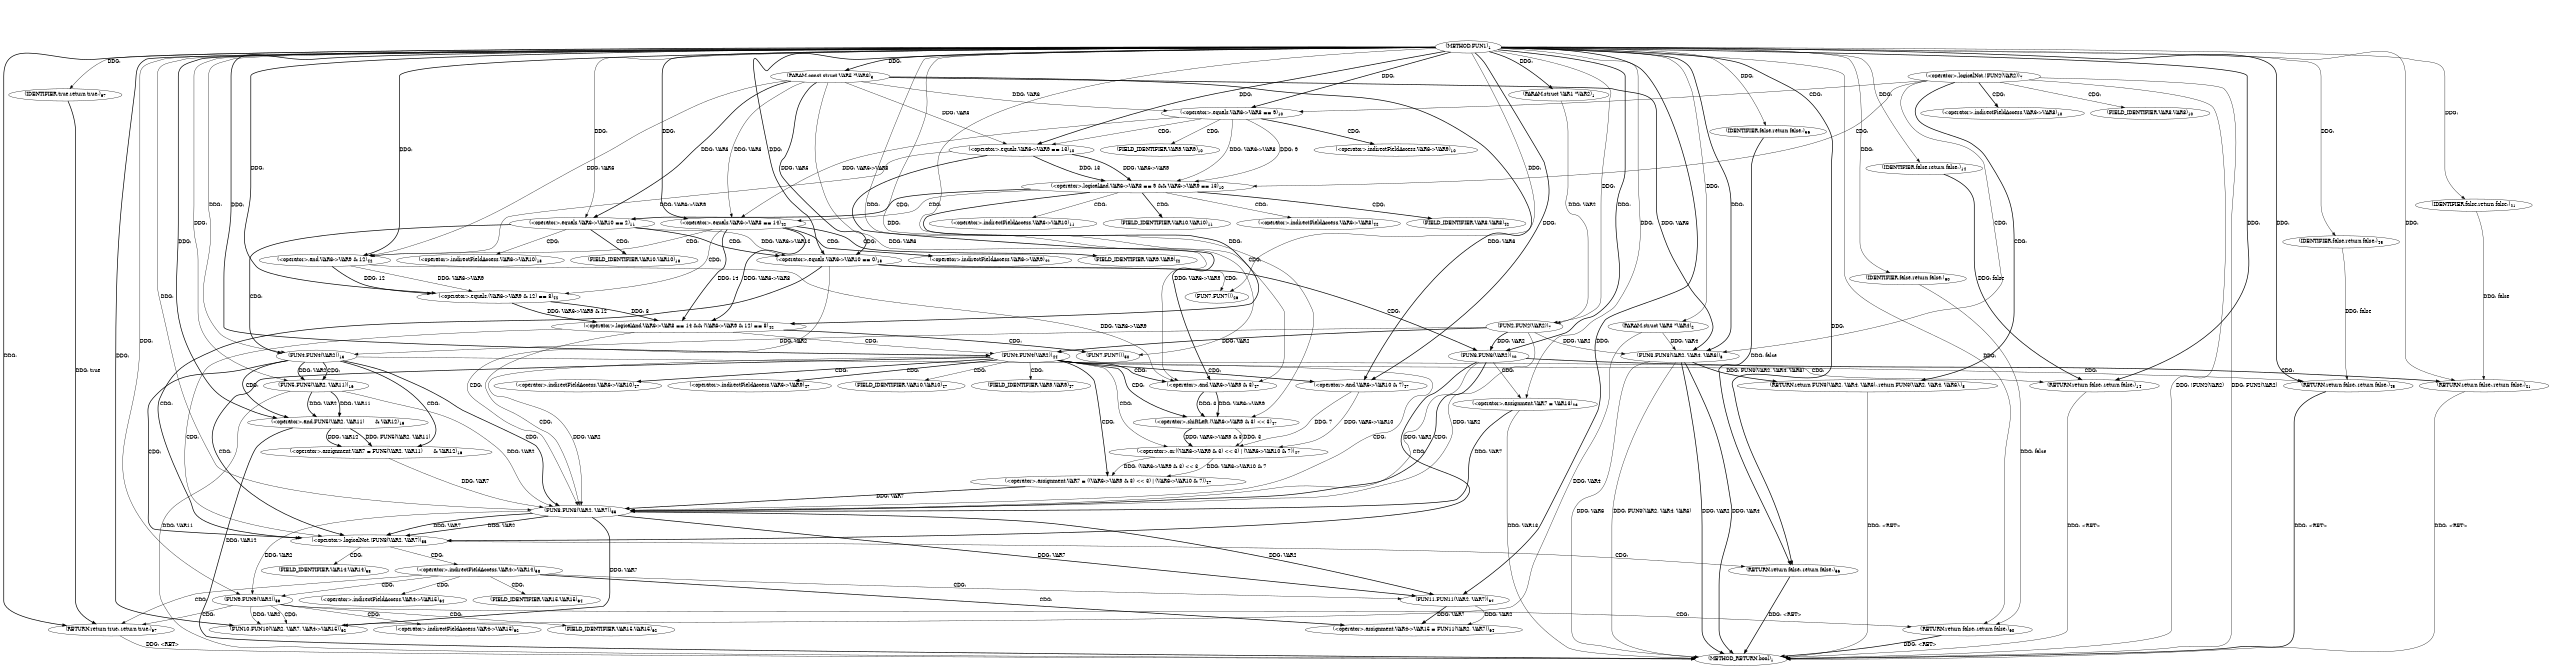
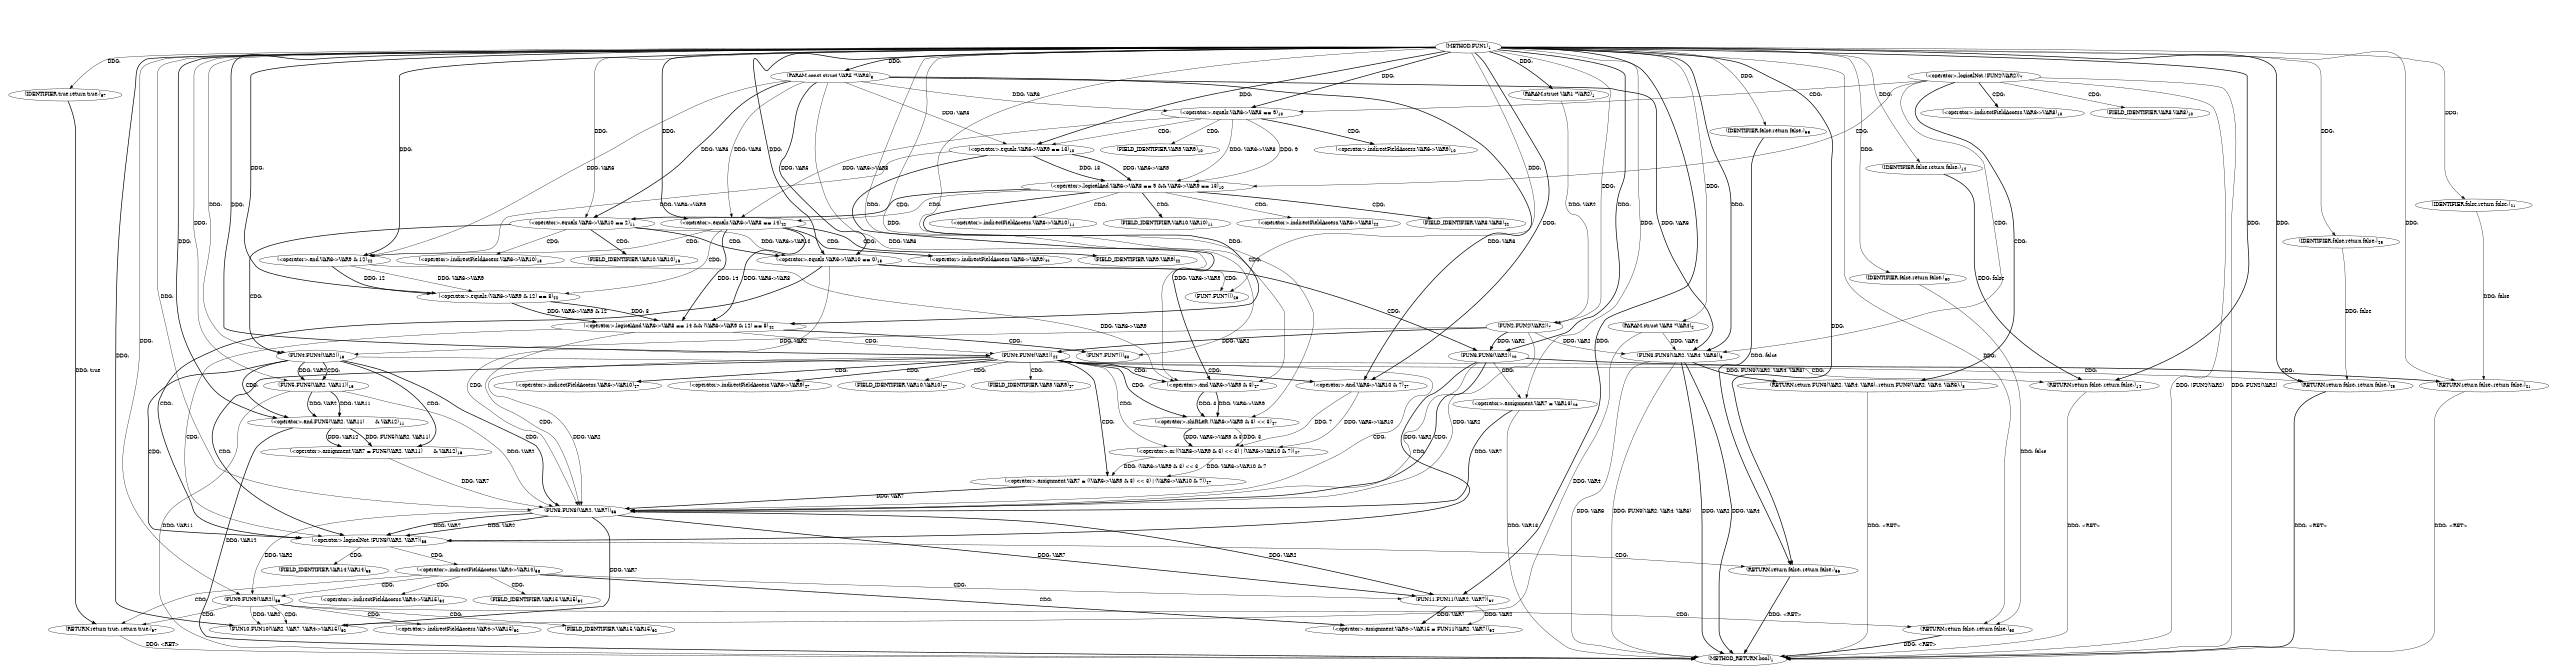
  digraph {
    edge [style=solid]
    n1 [label=<(METHOD,FUN1)<SUB>1</SUB>>]
    n2 [label=<(PARAM,struct VAR1 *VAR2)<SUB>1</SUB>>]
    n3 [label=<(PARAM,struct VAR3 *VAR4)<SUB>2</SUB>>]
    n4 [label=<(PARAM,const struct VAR5 *VAR6)<SUB>3</SUB>>]
    n5 [label=<(RETURN,return true;,return true;)<SUB>67</SUB>>]
    n6 [label=<(IDENTIFIER,true,return true;)<SUB>67</SUB>>]
    n7 [label=<(RETURN,return false;,return false;)<SUB>56</SUB>>]
    n8 [label=<(FUN10,FUN10(VAR2, VAR7, VAR4-&gt;VAR15))<SUB>62</SUB>>]
    n9 [label=<(FUN2,FUN2(VAR2))<SUB>7</SUB>>]
    n10 [label=<(FUN3,FUN3(VAR2, VAR4, VAR6))<SUB>8</SUB>>]
    n11 [label=<(&lt;operator&gt;.equals,VAR6-&gt;VAR8 == 9)<SUB>10</SUB>>]
    n12 [label=<(&lt;operator&gt;.equals,VAR6-&gt;VAR9 == 13)<SUB>10</SUB>>]
    n13 [label=<(&lt;operator&gt;.equals,VAR6-&gt;VAR10 == 2)<SUB>11</SUB>>]
    n14 [label=<(FUN8,FUN8(VAR2, VAR7))<SUB>55</SUB>>]
    n15 [label=<(IDENTIFIER,false,return false;)<SUB>56</SUB>>]
    n16 [label=<(FUN9,FUN9(VAR2))<SUB>59</SUB>>]
    n17 [label=<(RETURN,return false;,return false;)<SUB>60</SUB>>]
    n18 [label=<(FUN4,FUN4(VAR2))<SUB>13</SUB>>]
    n19 [label=<(IDENTIFIER,false,return false;)<SUB>60</SUB>>]
    n20 [label=<(FUN11,FUN11(VAR2, VAR7))<SUB>64</SUB>>]
    n21 [label=<(RETURN,return false;,return false;)<SUB>14</SUB>>]
-   n22 [label=<(&lt;operator&gt;.and,FUN5(VAR2, VAR11) 			      &amp; VAR12)<SUB>16</SUB>>]
+   n22 [label=<(&lt;operator&gt;.and,FUN5(VAR2, VAR11) 			      &amp; VAR12)<SUB>11</SUB>>]
    n23 [label=<(&lt;operator&gt;.equals,VAR6-&gt;VAR10 == 0)<SUB>18</SUB>>]
    n24 [label=<(&lt;operator&gt;.equals,VAR6-&gt;VAR8 == 14)<SUB>42</SUB>>]
    n25 [label=<(&lt;operator&gt;.equals,(VAR6-&gt;VAR9 &amp; 12) == 8)<SUB>42</SUB>>]
    n26 [label=<(FUN4,FUN4(VAR2))<SUB>44</SUB>>]
    n27 [label=<(FUN7,FUN7())<SUB>50</SUB>>]
    n28 [label=<(IDENTIFIER,false,return false;)<SUB>14</SUB>>]
    n29 [label=<(FUN5,FUN5(VAR2, VAR11))<SUB>16</SUB>>]
    n30 [label=<(&lt;operator&gt;.assignment,VAR7 = VAR13)<SUB>23</SUB>>]
    n31 [label=<(&lt;operator&gt;.and,VAR6-&gt;VAR9 &amp; 12)<SUB>42</SUB>>]
    n32 [label=<(RETURN,return false;,return false;)<SUB>45</SUB>>]
    n33 [label=<(FUN6,FUN6(VAR2))<SUB>20</SUB>>]
    n34 [label=<(FUN7,FUN7())<SUB>26</SUB>>]
    n35 [label=<(IDENTIFIER,false,return false;)<SUB>45</SUB>>]
    n36 [label=<(&lt;operator&gt;.shiftLeft,(VAR6-&gt;VAR9 &amp; 3) &lt;&lt; 3)<SUB>47</SUB>>]
    n37 [label=<(&lt;operator&gt;.and,VAR6-&gt;VAR10 &amp; 7)<SUB>47</SUB>>]
    n38 [label=<(RETURN,return false;,return false;)<SUB>21</SUB>>]
    n39 [label=<(&lt;operator&gt;.and,VAR6-&gt;VAR9 &amp; 3)<SUB>47</SUB>>]
    n40 [label=<(IDENTIFIER,false,return false;)<SUB>21</SUB>>]
    n41 [label=<(METHOD_RETURN,bool)<SUB>1</SUB>>]
    n42 [label=<(RETURN,return FUN3(VAR2, VAR4, VAR6);,return FUN3(VAR2, VAR4, VAR6);)<SUB>8</SUB>>]
    n43 [label=<(&lt;operator&gt;.logicalAnd,VAR6-&gt;VAR8 == 9 &amp;&amp; VAR6-&gt;VAR9 == 13)<SUB>10</SUB>>]
    n44 [label=<(&lt;operator&gt;.indirectFieldAccess,VAR6-&gt;VAR9)<SUB>10</SUB>>]
    n45 [label=<(FIELD_IDENTIFIER,VAR9,VAR9)<SUB>10</SUB>>]
    n46 [label=<(&lt;operator&gt;.indirectFieldAccess,VAR6-&gt;VAR10)<SUB>18</SUB>>]
    n47 [label=<(FIELD_IDENTIFIER,VAR10,VAR10)<SUB>18</SUB>>]
    n48 [label=<(&lt;operator&gt;.logicalNot,!FUN8(VAR2, VAR7))<SUB>55</SUB>>]
    n49 [label=<(&lt;operator&gt;.indirectFieldAccess,VAR4-&gt;VAR15)<SUB>62</SUB>>]
    n50 [label=<(FIELD_IDENTIFIER,VAR15,VAR15)<SUB>62</SUB>>]
    n51 [label=<(&lt;operator&gt;.assignment,VAR7 = FUN5(VAR2, VAR11) 			      &amp; VAR12)<SUB>16</SUB>>]
    n52 [label=<(&lt;operator&gt;.assignment,VAR4-&gt;VAR15 = FUN11(VAR2, VAR7))<SUB>64</SUB>>]
    n53 [label=<(&lt;operator&gt;.logicalAnd,VAR6-&gt;VAR8 == 14 &amp;&amp; (VAR6-&gt;VAR9 &amp; 12) == 8)<SUB>42</SUB>>]
    n54 [label=<(&lt;operator&gt;.indirectFieldAccess,VAR6-&gt;VAR9)<SUB>42</SUB>>]
    n55 [label=<(FIELD_IDENTIFIER,VAR9,VAR9)<SUB>42</SUB>>]
    n56 [label=<(&lt;operator&gt;.assignment,VAR7 = ((VAR6-&gt;VAR9 &amp; 3) &lt;&lt; 3) | (VAR6-&gt;VAR10 &amp; 7))<SUB>47</SUB>>]
    n57 [label=<(&lt;operator&gt;.or,((VAR6-&gt;VAR9 &amp; 3) &lt;&lt; 3) | (VAR6-&gt;VAR10 &amp; 7))<SUB>47</SUB>>]
    n58 [label=<(&lt;operator&gt;.indirectFieldAccess,VAR6-&gt;VAR10)<SUB>47</SUB>>]
    n59 [label=<(&lt;operator&gt;.indirectFieldAccess,VAR6-&gt;VAR9)<SUB>47</SUB>>]
    n60 [label=<(FIELD_IDENTIFIER,VAR10,VAR10)<SUB>47</SUB>>]
    n61 [label=<(FIELD_IDENTIFIER,VAR9,VAR9)<SUB>47</SUB>>]
    n62 [label=<(&lt;operator&gt;.logicalNot,!FUN2(VAR2))<SUB>7</SUB>>]
    n63 [label=<(&lt;operator&gt;.indirectFieldAccess,VAR6-&gt;VAR8)<SUB>10</SUB>>]
    n64 [label=<(FIELD_IDENTIFIER,VAR8,VAR8)<SUB>10</SUB>>]
    n65 [label=<(&lt;operator&gt;.indirectFieldAccess,VAR6-&gt;VAR10)<SUB>11</SUB>>]
    n66 [label=<(FIELD_IDENTIFIER,VAR10,VAR10)<SUB>11</SUB>>]
    n67 [label=<(&lt;operator&gt;.indirectFieldAccess,VAR6-&gt;VAR8)<SUB>42</SUB>>]
    n68 [label=<(FIELD_IDENTIFIER,VAR8,VAR8)<SUB>42</SUB>>]
    n69 [label=<(&lt;operator&gt;.indirectFieldAccess,VAR4-&gt;VAR14)<SUB>58</SUB>>]
    n70 [label=<(FIELD_IDENTIFIER,VAR14,VAR14)<SUB>58</SUB>>]
    n71 [label=<(&lt;operator&gt;.indirectFieldAccess,VAR4-&gt;VAR15)<SUB>64</SUB>>]
    n72 [label=<(FIELD_IDENTIFIER,VAR15,VAR15)<SUB>64</SUB>>]
    n1 -> n2 [label="DDG: " style=bold]
    n1 -> n3 [label="DDG: "]
    n1 -> n4 [label="DDG: " style=bold]
-   n1 -> n5 [label="DDG: " style=bold]
    n1 -> n6 [label="DDG: "]
    n1 -> n7 [label="DDG: " style=bold]
    n1 -> n8 [label="DDG: " style=bold]
    n1 -> n9 [label="DDG: "]
    n1 -> n10 [label="DDG: " style=bold]
    n1 -> n11 [label="DDG: " style=bold]
    n1 -> n12 [label="DDG: " style=bold]
    n1 -> n13 [label="DDG: "]
    n1 -> n14 [label="DDG: "]
    n1 -> n15 [label="DDG: "]
    n1 -> n16 [label="DDG: "]
    n1 -> n17 [label="DDG: "]
    n1 -> n18 [label="DDG: "]
    n1 -> n19 [label="DDG: "]
    n1 -> n20 [label="DDG: " style=bold]
    n1 -> n21 [label="DDG: " style=bold]
    n1 -> n22 [label="DDG: " style=bold]
    n1 -> n23 [label="DDG: " style=bold]
    n1 -> n24 [label="DDG: " style=bold]
    n1 -> n25 [label="DDG: " style=bold]
    n1 -> n26 [label="DDG: " style=bold]
    n1 -> n27 [label="DDG: "]
    n1 -> n28 [label="DDG: "]
    n1 -> n29 [label="DDG: "]
    n1 -> n30 [label="DDG: "]
    n1 -> n31 [label="DDG: " style=bold]
    n1 -> n32 [label="DDG: " style=bold]
    n1 -> n33 [label="DDG: " style=bold]
    n1 -> n34 [label="DDG: "]
    n1 -> n35 [label="DDG: "]
    n1 -> n36 [label="DDG: "]
    n1 -> n37 [label="DDG: " style=bold]
    n1 -> n38 [label="DDG: "]
    n1 -> n39 [label="DDG: "]
    n1 -> n40 [label="DDG: "]
    n2 -> n9 [label="DDG: VAR2"]
    n3 -> n8 [label="DDG: VAR4"]
    n3 -> n10 [label="DDG: VAR4"]
    n4 -> n10 [label="DDG: VAR6" style=bold]
    n4 -> n11 [label="DDG: VAR6"]
    n4 -> n12 [label="DDG: VAR6"]
    n4 -> n13 [label="DDG: VAR6" style=bold]
    n4 -> n23 [label="DDG: VAR6" style=bold]
    n4 -> n24 [label="DDG: VAR6"]
    n4 -> n31 [label="DDG: VAR6"]
    n4 -> n37 [label="DDG: VAR6" style=bold]
    n4 -> n39 [label="DDG: VAR6"]
    n5 -> n41 [label="DDG: &lt;RET&gt;"]
    n6 -> n5 [label="DDG: true" style=bold]
    n7 -> n41 [label="DDG: &lt;RET&gt;" style=bold]
    n9 -> n10 [label="DDG: VAR2"]
    n9 -> n14 [label="DDG: VAR2"]
    n9 -> n18 [label="DDG: VAR2"]
    n9 -> n26 [label="DDG: VAR2" style=bold]
    n9 -> n33 [label="DDG: VAR2" style=bold]
    n10 -> n41 [label="DDG: VAR2" style=bold]
    n10 -> n41 [label="DDG: VAR4" style=bold]
    n10 -> n41 [label="DDG: VAR6"]
    n10 -> n41 [label="DDG: FUN3(VAR2, VAR4, VAR6)"]
    n10 -> n42 [label="DDG: FUN3(VAR2, VAR4, VAR6)" style=bold]
    n11 -> n12 [label="CDG: "]
    n11 -> n24 [label="DDG: VAR6-&gt;VAR8"]
    n11 -> n43 [label="DDG: VAR6-&gt;VAR8"]
    n11 -> n43 [label="DDG: 9"]
    n11 -> n44 [label="CDG: " style=bold]
    n11 -> n45 [label="CDG: "]
    n12 -> n31 [label="DDG: VAR6-&gt;VAR9"]
    n12 -> n39 [label="DDG: VAR6-&gt;VAR9" style=bold]
    n12 -> n43 [label="DDG: VAR6-&gt;VAR9" style=bold]
    n12 -> n43 [label="DDG: 13" style=bold]
    n13 -> n18 [label="CDG: " style=bold]
    n13 -> n23 [label="DDG: VAR6-&gt;VAR10"]
    n13 -> n23 [label="CDG: " style=bold]
    n13 -> n46 [label="CDG: "]
    n13 -> n47 [label="CDG: " style=bold]
    n14 -> n8 [label="DDG: VAR7" style=bold]
    n14 -> n16 [label="DDG: VAR2"]
    n14 -> n20 [label="DDG: VAR2" style=bold]
    n14 -> n20 [label="DDG: VAR7" style=bold]
    n14 -> n48 [label="DDG: VAR2" style=bold]
    n14 -> n48 [label="DDG: VAR7" style=bold]
    n15 -> n7 [label="DDG: false" style=bold]
    n16 -> n5 [label="CDG: "]
    n16 -> n8 [label="DDG: VAR2"]
    n16 -> n8 [label="CDG: "]
    n16 -> n17 [label="CDG: "]
    n16 -> n49 [label="CDG: "]
    n16 -> n50 [label="CDG: "]
    n17 -> n41 [label="DDG: &lt;RET&gt;" style=bold]
    n18 -> n14 [label="CDG: " style=bold]
    n18 -> n21 [label="CDG: "]
    n18 -> n22 [label="CDG: " style=bold]
    n18 -> n29 [label="DDG: VAR2" style=bold]
    n18 -> n29 [label="CDG: " style=bold]
    n18 -> n48 [label="CDG: " style=bold]
    n18 -> n51 [label="CDG: " style=bold]
    n19 -> n17 [label="DDG: false"]
    n20 -> n52 [label="DDG: VAR2"]
    n20 -> n52 [label="DDG: VAR7" style=bold]
    n21 -> n41 [label="DDG: &lt;RET&gt;"]
    n22 -> n41 [label="DDG: VAR12" style=bold]
    n22 -> n51 [label="DDG: FUN5(VAR2, VAR11)" style=bold]
    n22 -> n51 [label="DDG: VAR12" style=bold]
    n23 -> n14 [label="CDG: "]
    n23 -> n33 [label="CDG: " style=bold]
    n23 -> n34 [label="CDG: "]
    n23 -> n48 [label="CDG: " style=bold]
    n24 -> n25 [label="CDG: "]
    n24 -> n31 [label="CDG: "]
    n24 -> n53 [label="DDG: VAR6-&gt;VAR8" style=bold]
    n24 -> n53 [label="DDG: 14" style=bold]
    n24 -> n54 [label="CDG: " style=bold]
    n24 -> n55 [label="CDG: " style=bold]
    n25 -> n53 [label="DDG: VAR6-&gt;VAR9 &amp; 12" style=bold]
    n25 -> n53 [label="DDG: 8" style=bold]
    n26 -> n14 [label="DDG: VAR2"]
    n26 -> n14 [label="CDG: "]
    n26 -> n32 [label="CDG: "]
    n26 -> n36 [label="CDG: " style=bold]
    n26 -> n37 [label="CDG: " style=bold]
    n26 -> n39 [label="CDG: " style=bold]
    n26 -> n48 [label="CDG: " style=bold]
    n26 -> n56 [label="CDG: " style=bold]
    n26 -> n57 [label="CDG: "]
    n26 -> n58 [label="CDG: " style=bold]
    n26 -> n59 [label="CDG: " style=bold]
    n26 -> n60 [label="CDG: "]
    n26 -> n61 [label="CDG: "]
    n28 -> n21 [label="DDG: false" style=bold]
    n29 -> n14 [label="DDG: VAR2"]
    n29 -> n22 [label="DDG: VAR2" style=bold]
    n29 -> n22 [label="DDG: VAR11" style=bold]
    n29 -> n41 [label="DDG: VAR11"]
    n30 -> n14 [label="DDG: VAR7" style=bold]
    n30 -> n41 [label="DDG: VAR13"]
    n31 -> n25 [label="DDG: VAR6-&gt;VAR9"]
    n31 -> n25 [label="DDG: 12" style=bold]
    n31 -> n39 [label="DDG: VAR6-&gt;VAR9"]
    n32 -> n41 [label="DDG: &lt;RET&gt;" style=bold]
    n33 -> n14 [label="DDG: VAR2"]
    n33 -> n14 [label="CDG: " style=bold]
    n33 -> n30 [label="CDG: "]
    n33 -> n38 [label="CDG: " style=bold]
    n33 -> n48 [label="CDG: " style=bold]
    n35 -> n32 [label="DDG: false"]
    n36 -> n57 [label="DDG: VAR6-&gt;VAR9 &amp; 3" style=bold]
    n36 -> n57 [label="DDG: 3"]
    n37 -> n57 [label="DDG: VAR6-&gt;VAR10"]
    n37 -> n57 [label="DDG: 7"]
    n38 -> n41 [label="DDG: &lt;RET&gt;"]
    n39 -> n36 [label="DDG: VAR6-&gt;VAR9" style=bold]
    n39 -> n36 [label="DDG: 3" style=bold]
    n40 -> n38 [label="DDG: false"]
    n42 -> n41 [label="DDG: &lt;RET&gt;"]
    n43 -> n13 [label="CDG: " style=bold]
    n43 -> n24 [label="CDG: "]
    n43 -> n53 [label="CDG: " style=bold]
    n43 -> n65 [label="CDG: "]
    n43 -> n66 [label="CDG: " style=bold]
    n43 -> n67 [label="CDG: "]
    n43 -> n68 [label="CDG: " style=bold]
    n48 -> n7 [label="CDG: "]
    n48 -> n69 [label="CDG: "]
    n48 -> n70 [label="CDG: "]
    n51 -> n14 [label="DDG: VAR7"]
    n53 -> n14 [label="CDG: "]
    n53 -> n26 [label="CDG: "]
    n53 -> n27 [label="CDG: " style=bold]
    n53 -> n48 [label="CDG: "]
    n56 -> n14 [label="DDG: VAR7" style=bold]
    n57 -> n56 [label="DDG: (VAR6-&gt;VAR9 &amp; 3) &lt;&lt; 3"]
    n57 -> n56 [label="DDG: VAR6-&gt;VAR10 &amp; 7"]
    n62 -> n10 [label="CDG: "]
    n62 -> n11 [label="CDG: "]
    n62 -> n41 [label="DDG: FUN2(VAR2)"]
    n62 -> n41 [label="DDG: !FUN2(VAR2)"]
    n62 -> n42 [label="CDG: " style=bold]
    n62 -> n43 [label="CDG: "]
    n62 -> n63 [label="CDG: " style=bold]
    n62 -> n64 [label="CDG: "]
    n69 -> n5 [label="CDG: "]
    n69 -> n16 [label="CDG: "]
    n69 -> n20 [label="CDG: "]
    n69 -> n52 [label="CDG: " style=bold]
    n69 -> n71 [label="CDG: "]
    n69 -> n72 [label="CDG: "]
  }
